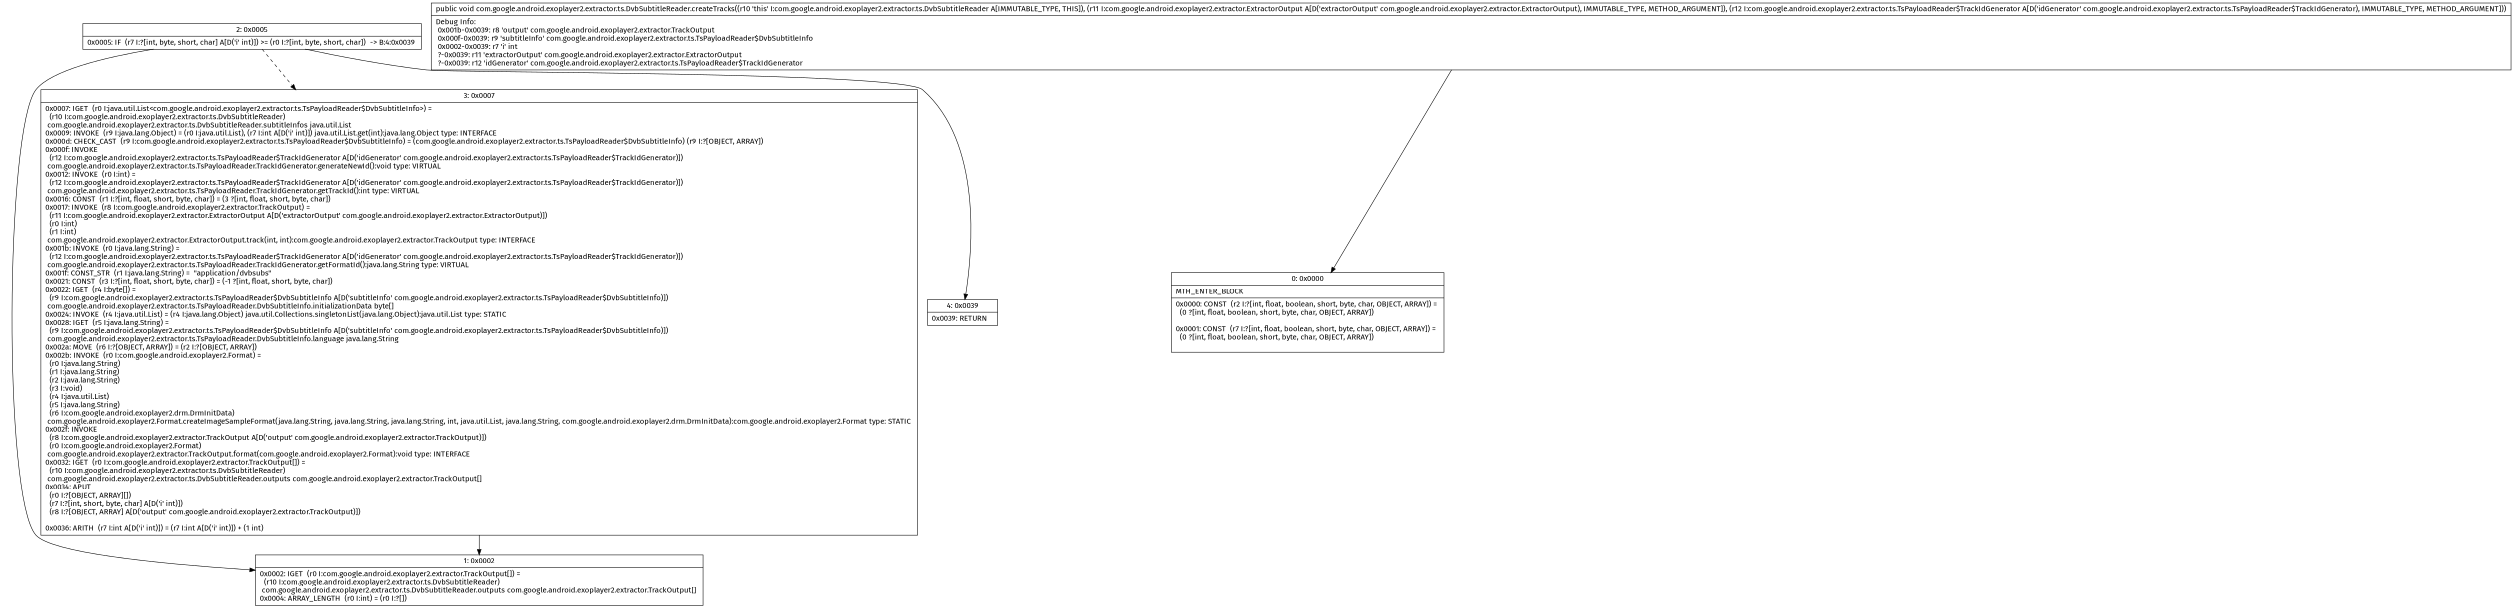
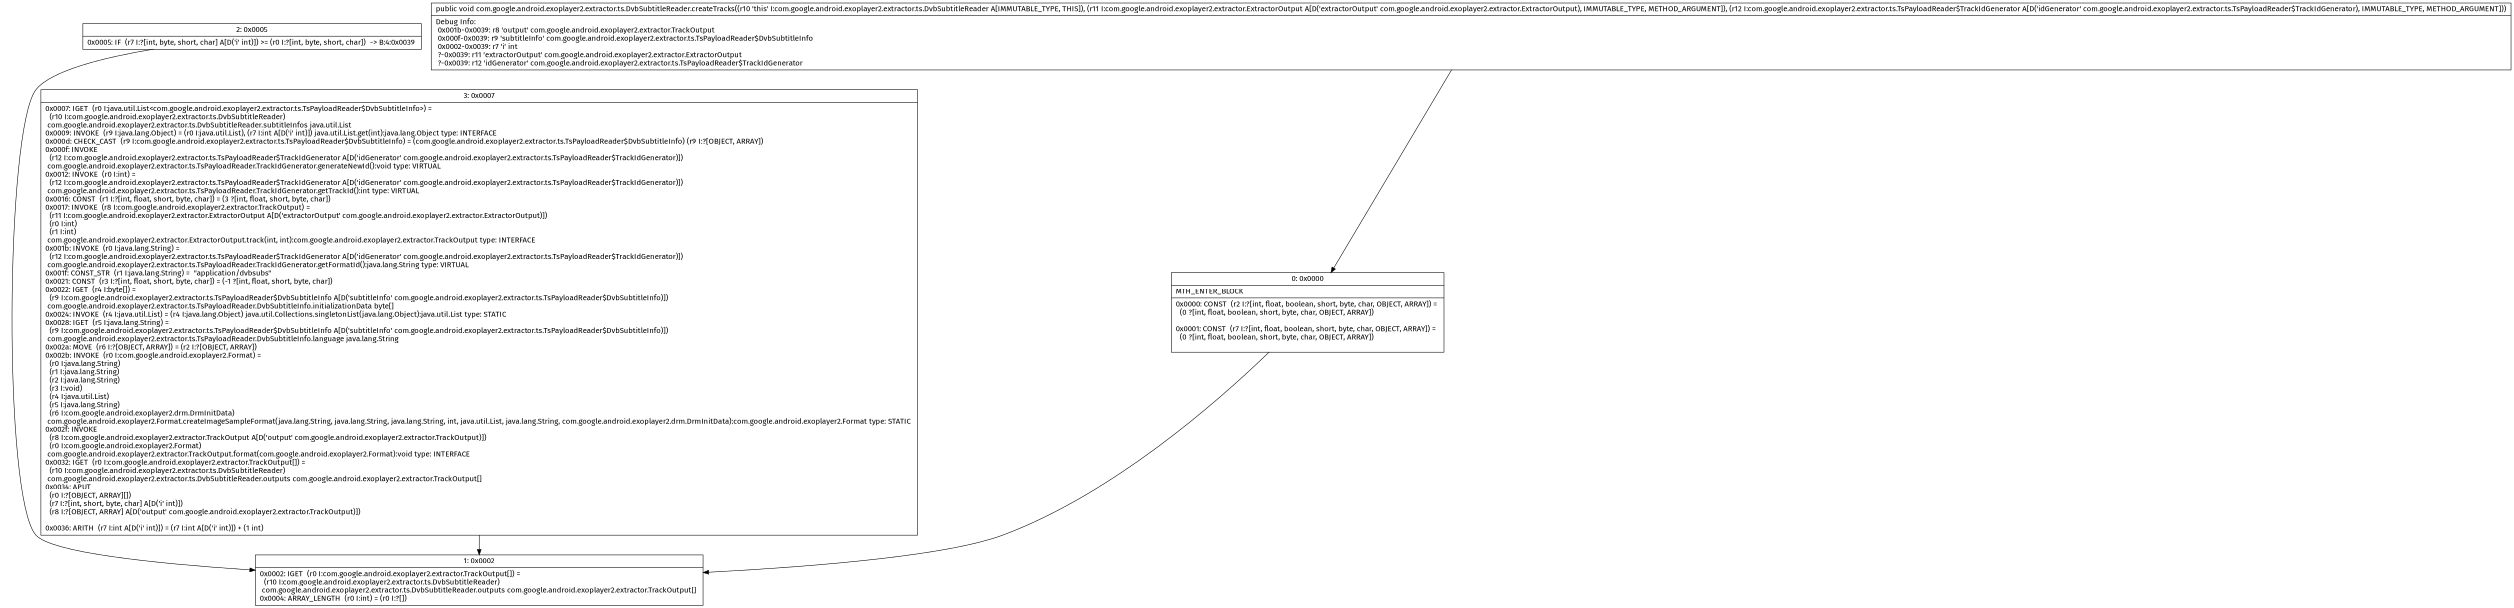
  digraph {
    fontname="Fira Sans"
    node [fontname="Fira Sans" shape=record]
    edge [fontname="Fira Sans"]
    n1 [label="{0\:\ 0x0000|MTH_ENTER_BLOCK\l|0x0000: CONST  (r2 I:?[int, float, boolean, short, byte, char, OBJECT, ARRAY]) = \l  (0 ?[int, float, boolean, short, byte, char, OBJECT, ARRAY])\l \l0x0001: CONST  (r7 I:?[int, float, boolean, short, byte, char, OBJECT, ARRAY]) = \l  (0 ?[int, float, boolean, short, byte, char, OBJECT, ARRAY])\l \l}"]
    n2 [label="{1\:\ 0x0002|0x0002: IGET  (r0 I:com.google.android.exoplayer2.extractor.TrackOutput[]) = \l  (r10 I:com.google.android.exoplayer2.extractor.ts.DvbSubtitleReader)\l com.google.android.exoplayer2.extractor.ts.DvbSubtitleReader.outputs com.google.android.exoplayer2.extractor.TrackOutput[] \l0x0004: ARRAY_LENGTH  (r0 I:int) = (r0 I:?[]) \l}"]
    n3 [label="{2\:\ 0x0005|0x0005: IF  (r7 I:?[int, byte, short, char] A[D('i' int)]) \>= (r0 I:?[int, byte, short, char])  \-\> B:4:0x0039 \l}"]
    n4 [label="{3\:\ 0x0007|0x0007: IGET  (r0 I:java.util.List\<com.google.android.exoplayer2.extractor.ts.TsPayloadReader$DvbSubtitleInfo\>) = \l  (r10 I:com.google.android.exoplayer2.extractor.ts.DvbSubtitleReader)\l com.google.android.exoplayer2.extractor.ts.DvbSubtitleReader.subtitleInfos java.util.List \l0x0009: INVOKE  (r9 I:java.lang.Object) = (r0 I:java.util.List), (r7 I:int A[D('i' int)]) java.util.List.get(int):java.lang.Object type: INTERFACE \l0x000d: CHECK_CAST  (r9 I:com.google.android.exoplayer2.extractor.ts.TsPayloadReader$DvbSubtitleInfo) = (com.google.android.exoplayer2.extractor.ts.TsPayloadReader$DvbSubtitleInfo) (r9 I:?[OBJECT, ARRAY]) \l0x000f: INVOKE  \l  (r12 I:com.google.android.exoplayer2.extractor.ts.TsPayloadReader$TrackIdGenerator A[D('idGenerator' com.google.android.exoplayer2.extractor.ts.TsPayloadReader$TrackIdGenerator)])\l com.google.android.exoplayer2.extractor.ts.TsPayloadReader.TrackIdGenerator.generateNewId():void type: VIRTUAL \l0x0012: INVOKE  (r0 I:int) = \l  (r12 I:com.google.android.exoplayer2.extractor.ts.TsPayloadReader$TrackIdGenerator A[D('idGenerator' com.google.android.exoplayer2.extractor.ts.TsPayloadReader$TrackIdGenerator)])\l com.google.android.exoplayer2.extractor.ts.TsPayloadReader.TrackIdGenerator.getTrackId():int type: VIRTUAL \l0x0016: CONST  (r1 I:?[int, float, short, byte, char]) = (3 ?[int, float, short, byte, char]) \l0x0017: INVOKE  (r8 I:com.google.android.exoplayer2.extractor.TrackOutput) = \l  (r11 I:com.google.android.exoplayer2.extractor.ExtractorOutput A[D('extractorOutput' com.google.android.exoplayer2.extractor.ExtractorOutput)])\l  (r0 I:int)\l  (r1 I:int)\l com.google.android.exoplayer2.extractor.ExtractorOutput.track(int, int):com.google.android.exoplayer2.extractor.TrackOutput type: INTERFACE \l0x001b: INVOKE  (r0 I:java.lang.String) = \l  (r12 I:com.google.android.exoplayer2.extractor.ts.TsPayloadReader$TrackIdGenerator A[D('idGenerator' com.google.android.exoplayer2.extractor.ts.TsPayloadReader$TrackIdGenerator)])\l com.google.android.exoplayer2.extractor.ts.TsPayloadReader.TrackIdGenerator.getFormatId():java.lang.String type: VIRTUAL \l0x001f: CONST_STR  (r1 I:java.lang.String) =  \"application\/dvbsubs\" \l0x0021: CONST  (r3 I:?[int, float, short, byte, char]) = (\-1 ?[int, float, short, byte, char]) \l0x0022: IGET  (r4 I:byte[]) = \l  (r9 I:com.google.android.exoplayer2.extractor.ts.TsPayloadReader$DvbSubtitleInfo A[D('subtitleInfo' com.google.android.exoplayer2.extractor.ts.TsPayloadReader$DvbSubtitleInfo)])\l com.google.android.exoplayer2.extractor.ts.TsPayloadReader.DvbSubtitleInfo.initializationData byte[] \l0x0024: INVOKE  (r4 I:java.util.List) = (r4 I:java.lang.Object) java.util.Collections.singletonList(java.lang.Object):java.util.List type: STATIC \l0x0028: IGET  (r5 I:java.lang.String) = \l  (r9 I:com.google.android.exoplayer2.extractor.ts.TsPayloadReader$DvbSubtitleInfo A[D('subtitleInfo' com.google.android.exoplayer2.extractor.ts.TsPayloadReader$DvbSubtitleInfo)])\l com.google.android.exoplayer2.extractor.ts.TsPayloadReader.DvbSubtitleInfo.language java.lang.String \l0x002a: MOVE  (r6 I:?[OBJECT, ARRAY]) = (r2 I:?[OBJECT, ARRAY]) \l0x002b: INVOKE  (r0 I:com.google.android.exoplayer2.Format) = \l  (r0 I:java.lang.String)\l  (r1 I:java.lang.String)\l  (r2 I:java.lang.String)\l  (r3 I:void)\l  (r4 I:java.util.List)\l  (r5 I:java.lang.String)\l  (r6 I:com.google.android.exoplayer2.drm.DrmInitData)\l com.google.android.exoplayer2.Format.createImageSampleFormat(java.lang.String, java.lang.String, java.lang.String, int, java.util.List, java.lang.String, com.google.android.exoplayer2.drm.DrmInitData):com.google.android.exoplayer2.Format type: STATIC \l0x002f: INVOKE  \l  (r8 I:com.google.android.exoplayer2.extractor.TrackOutput A[D('output' com.google.android.exoplayer2.extractor.TrackOutput)])\l  (r0 I:com.google.android.exoplayer2.Format)\l com.google.android.exoplayer2.extractor.TrackOutput.format(com.google.android.exoplayer2.Format):void type: INTERFACE \l0x0032: IGET  (r0 I:com.google.android.exoplayer2.extractor.TrackOutput[]) = \l  (r10 I:com.google.android.exoplayer2.extractor.ts.DvbSubtitleReader)\l com.google.android.exoplayer2.extractor.ts.DvbSubtitleReader.outputs com.google.android.exoplayer2.extractor.TrackOutput[] \l0x0034: APUT  \l  (r0 I:?[OBJECT, ARRAY][])\l  (r7 I:?[int, short, byte, char] A[D('i' int)])\l  (r8 I:?[OBJECT, ARRAY] A[D('output' com.google.android.exoplayer2.extractor.TrackOutput)])\l \l0x0036: ARITH  (r7 I:int A[D('i' int)]) = (r7 I:int A[D('i' int)]) + (1 int) \l}"]
-   n5 [label="{4\:\ 0x0039|0x0039: RETURN   \l}"]
    n6 [label="{public void com.google.android.exoplayer2.extractor.ts.DvbSubtitleReader.createTracks((r10 'this' I:com.google.android.exoplayer2.extractor.ts.DvbSubtitleReader A[IMMUTABLE_TYPE, THIS]), (r11 I:com.google.android.exoplayer2.extractor.ExtractorOutput A[D('extractorOutput' com.google.android.exoplayer2.extractor.ExtractorOutput), IMMUTABLE_TYPE, METHOD_ARGUMENT]), (r12 I:com.google.android.exoplayer2.extractor.ts.TsPayloadReader$TrackIdGenerator A[D('idGenerator' com.google.android.exoplayer2.extractor.ts.TsPayloadReader$TrackIdGenerator), IMMUTABLE_TYPE, METHOD_ARGUMENT]))  | Debug Info:\l  0x001b\-0x0039: r8 'output' com.google.android.exoplayer2.extractor.TrackOutput\l  0x000f\-0x0039: r9 'subtitleInfo' com.google.android.exoplayer2.extractor.ts.TsPayloadReader$DvbSubtitleInfo\l  0x0002\-0x0039: r7 'i' int\l  ?\-0x0039: r11 'extractorOutput' com.google.android.exoplayer2.extractor.ExtractorOutput\l  ?\-0x0039: r12 'idGenerator' com.google.android.exoplayer2.extractor.ts.TsPayloadReader$TrackIdGenerator\l}"]
+   n1 -> n2
    n3 -> n2
-   n3 -> n4 [style=dashed]
-   n3 -> n5
    n4 -> n2
    n6 -> n1
  }
